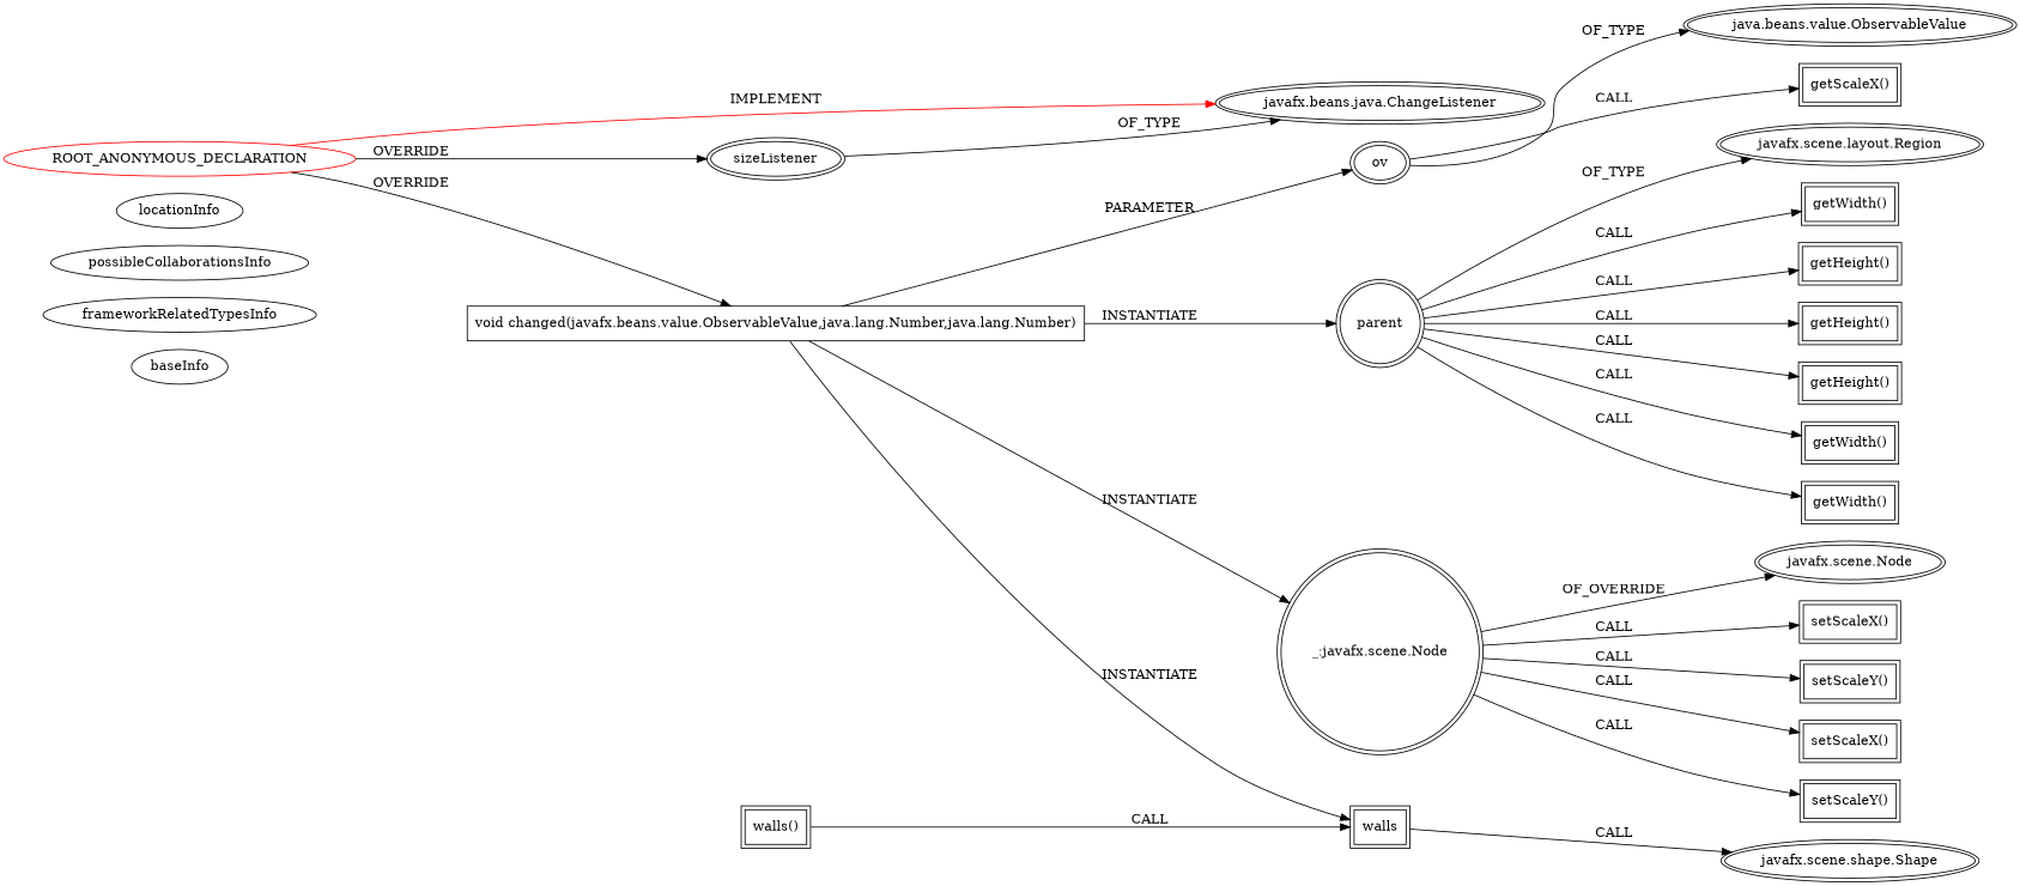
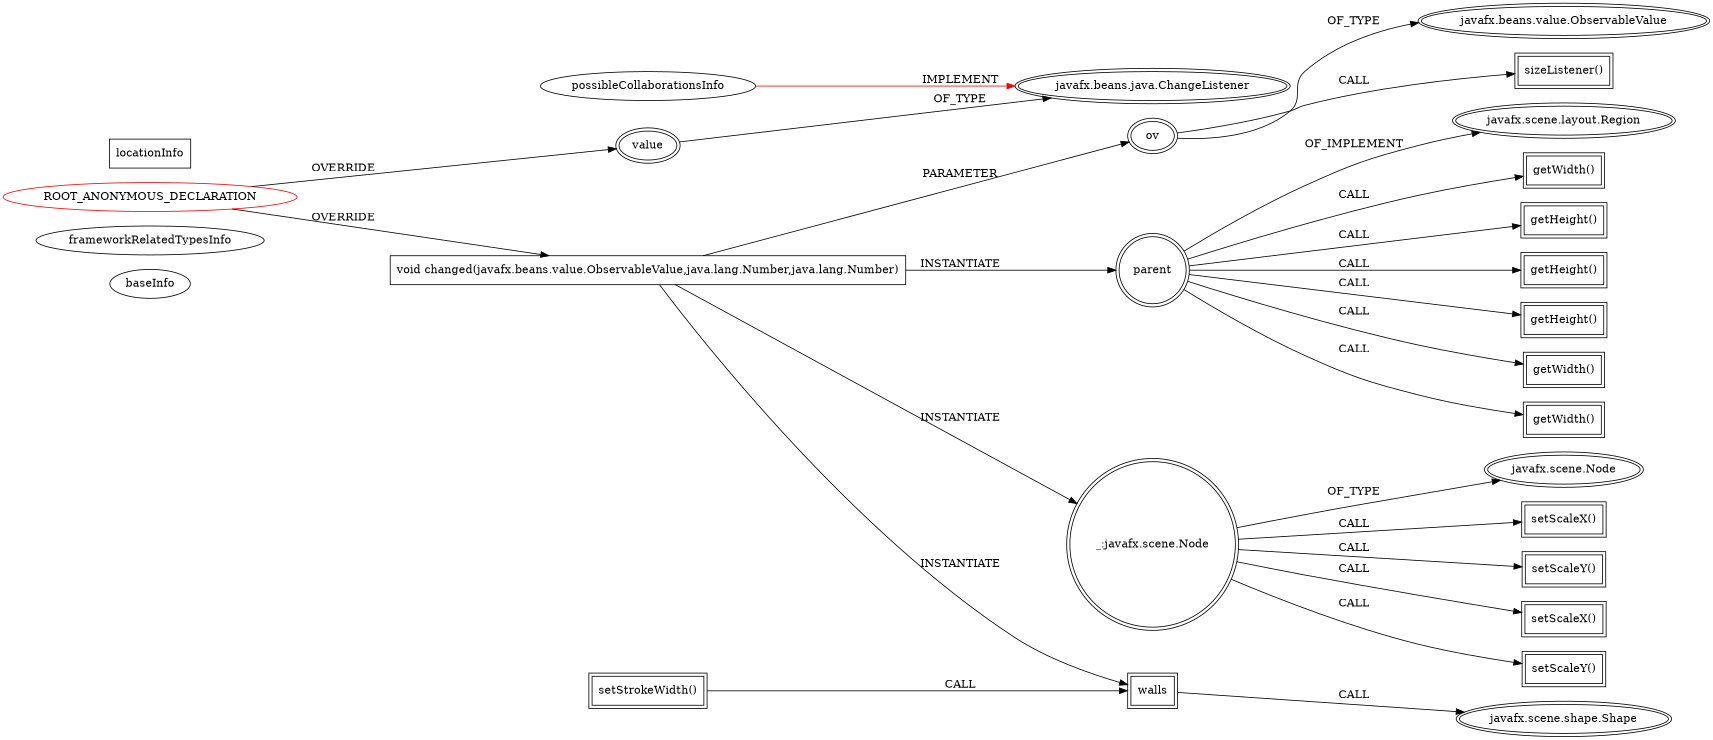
  digraph {
    rankdir=LR
    node [isFrameworkType=true vertexType=INSIDE_CALL peripheries=2 shape=box]
    baseInfo [category=extension_graph graphId=2772 isAnonymous=true possibleRelation=false isFrameworkType="" vertexType="" peripheries="" shape=""]
    frameworkRelatedTypesInfo [0="javafx.beans.value.ChangeListener" isFrameworkType="" vertexType="" peripheries="" shape=""]
    possibleCollaborationsInfo [isFrameworkType="" vertexType="" peripheries="" shape=""]
-   locationInfo [contextSignature=LabiPane filePath="/glurbi-labifx/labifx-master/src/main/java/glurbi/labifx/LabiPane.java" graphId=2772 projectName="glurbi-labifx" isFrameworkType="" vertexType="" peripheries="" shape=""]
+   locationInfo [contextSignature=LabiPane filePath="/glurbi-labifx/labifx-master/src/main/java/glurbi/labifx/LabiPane.java" graphId=2772 projectName="glurbi-labifx" isFrameworkType="" vertexType="" peripheries=""]
    n5 [color=red isFrameworkType=false label=ROOT_ANONYMOUS_DECLARATION vertexType=ROOT_ANONYMOUS_DECLARATION peripheries="" shape=""]
    n6 [label="javafx.beans.java.ChangeListener" vertexType=FRAMEWORK_INTERFACE_TYPE shape=""]
-   n7 [label=sizeListener vertexType=OUTSIDE_VARIABLE_EXPRESION shape=""]
+   n7 [label=value vertexType=OUTSIDE_VARIABLE_EXPRESION shape=""]
    n8 [isFrameworkType=false label="void changed(javafx.beans.value.ObservableValue,java.lang.Number,java.lang.Number)" vertexType=OVERRIDING_METHOD_DECLARATION peripheries=""]
    n9 [label=ov vertexType=PARAMETER_DECLARATION shape=""]
    n10 [label=parent shape=circle vertexType=VARIABLE_EXPRESION]
    n11 [label="_:javafx.scene.Node" shape=circle vertexType=VARIABLE_EXPRESION]
    n12 [label=walls vertexType=VARIABLE_EXPRESION]
-   n13 [label="java.beans.value.ObservableValue" vertexType=FRAMEWORK_INTERFACE_TYPE shape=""]
-   n14 [label="getScaleX()"]
+   n13 [label="javafx.beans.value.ObservableValue" vertexType=FRAMEWORK_INTERFACE_TYPE shape=""]
+   n14 [label="sizeListener()"]
    n15 [label="javafx.scene.layout.Region" vertexType=FRAMEWORK_CLASS_TYPE shape=""]
    n16 [label="getWidth()"]
    n17 [label="getHeight()"]
    n18 [label="getHeight()"]
    n19 [label="getHeight()"]
    n20 [label="getWidth()"]
    n21 [label="getWidth()"]
    n22 [label="javafx.scene.Node" vertexType=FRAMEWORK_CLASS_TYPE shape=""]
    n23 [label="setScaleX()"]
    n24 [label="setScaleY()"]
    n25 [label="setScaleX()"]
    n26 [label="setScaleY()"]
    n27 [label="javafx.scene.shape.Shape" vertexType=FRAMEWORK_CLASS_TYPE shape=""]
-   n28 [label="walls()"]
-   n5 -> n6 [color=red label=IMPLEMENT]
+   n28 [label="setStrokeWidth()"]
+   possibleCollaborationsInfo -> n6 [color=red label=IMPLEMENT]
    n5 -> n7 [label=OVERRIDE]
    n5 -> n8 [label=OVERRIDE]
    n7 -> n6 [label=OF_TYPE]
    n8 -> n9 [label=PARAMETER]
    n8 -> n10 [label=INSTANTIATE]
    n8 -> n11 [label=INSTANTIATE]
    n8 -> n12 [label=INSTANTIATE]
    n9 -> n13 [label=OF_TYPE]
    n9 -> n14 [label=CALL]
-   n10 -> n15 [label=OF_TYPE]
+   n10 -> n15 [label=OF_IMPLEMENT]
    n10 -> n16 [label=CALL]
    n10 -> n17 [label=CALL]
    n10 -> n18 [label=CALL]
    n10 -> n19 [label=CALL]
    n10 -> n20 [label=CALL]
    n10 -> n21 [label=CALL]
-   n11 -> n22 [label=OF_OVERRIDE]
+   n11 -> n22 [label=OF_TYPE]
    n11 -> n23 [label=CALL]
    n11 -> n24 [label=CALL]
    n11 -> n25 [label=CALL]
    n11 -> n26 [label=CALL]
    n12 -> n27 [label=CALL]
    n28 -> n12 [label=CALL]
  }
